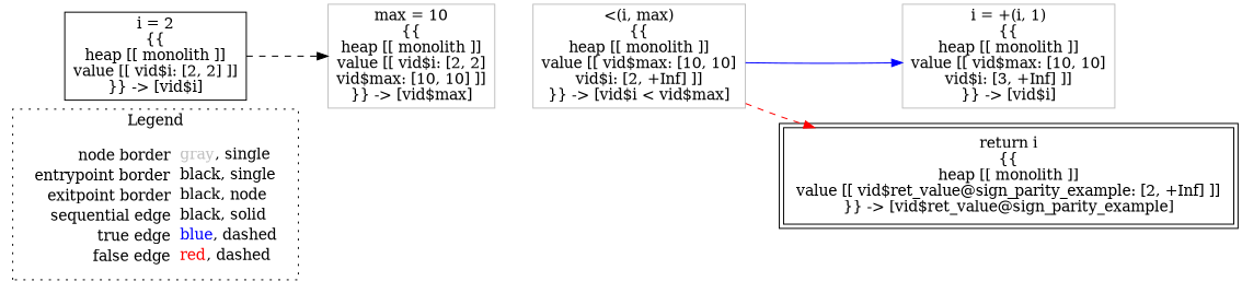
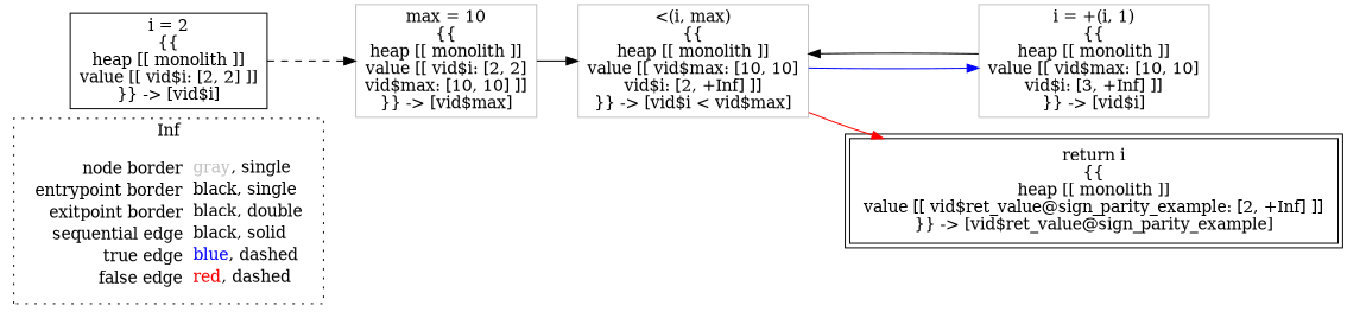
  digraph {
    rankdir=LR
    node [shape=rect color=gray]
    edge [color=black]
-   n1 [label=<<table border="0" cellpadding="2" cellspacing="0" cellborder="0"><tr><td align="right">node border&nbsp;</td><td align="left"><font color="gray">gray</font>, single</td></tr><tr><td align="right">entrypoint border&nbsp;</td><td align="left"><font color="black">black</font>, single</td></tr><tr><td align="right">exitpoint border&nbsp;</td><td align="left"><font color="black">black</font>, node</td></tr><tr><td align="right">sequential edge&nbsp;</td><td align="left"><font color="black">black</font>, solid</td></tr><tr><td align="right">true edge&nbsp;</td><td align="left"><font color="blue">blue</font>, dashed</td></tr><tr><td align="right">false edge&nbsp;</td><td align="left"><font color="red">red</font>, dashed</td></tr></table>> shape=plaintext color=""]
+   n1 [label=<<table border="0" cellpadding="2" cellspacing="0" cellborder="0"><tr><td align="right">node border&nbsp;</td><td align="left"><font color="gray">gray</font>, single</td></tr><tr><td align="right">entrypoint border&nbsp;</td><td align="left"><font color="black">black</font>, single</td></tr><tr><td align="right">exitpoint border&nbsp;</td><td align="left"><font color="black">black</font>, double</td></tr><tr><td align="right">sequential edge&nbsp;</td><td align="left"><font color="black">black</font>, solid</td></tr><tr><td align="right">true edge&nbsp;</td><td align="left"><font color="blue">blue</font>, dashed</td></tr><tr><td align="right">false edge&nbsp;</td><td align="left"><font color="red">red</font>, dashed</td></tr></table>> shape=plaintext color=""]
    n2 [color=black label=<i = 2<BR/>{{<BR/>heap [[ monolith ]]<BR/>value [[ vid$i: [2, 2] ]]<BR/>}} -&gt; [vid$i]>]
    n3 [label=<max = 10<BR/>{{<BR/>heap [[ monolith ]]<BR/>value [[ vid$i: [2, 2]<BR/>vid$max: [10, 10] ]]<BR/>}} -&gt; [vid$max]>]
    n4 [label=<&lt;(i, max)<BR/>{{<BR/>heap [[ monolith ]]<BR/>value [[ vid$max: [10, 10]<BR/>vid$i: [2, +Inf] ]]<BR/>}} -&gt; [vid$i &lt; vid$max]>]
    n5 [label=<i = +(i, 1)<BR/>{{<BR/>heap [[ monolith ]]<BR/>value [[ vid$max: [10, 10]<BR/>vid$i: [3, +Inf] ]]<BR/>}} -&gt; [vid$i]>]
    n6 [color=black label=<return i<BR/>{{<BR/>heap [[ monolith ]]<BR/>value [[ vid$ret_value@sign_parity_example: [2, +Inf] ]]<BR/>}} -&gt; [vid$ret_value@sign_parity_example]> peripheries=2]
    subgraph cluster_1 {
-     label=Legend
+     label=Inf
      style=dotted
      n1
    }
    n2 -> n3 [style=dashed]
+   n3 -> n4
    n4 -> n5 [color=blue style=solid]
-   n4 -> n6 [color=red style=dashed]
+   n4 -> n6 [color=red style=solid]
+   n5 -> n4
  }
